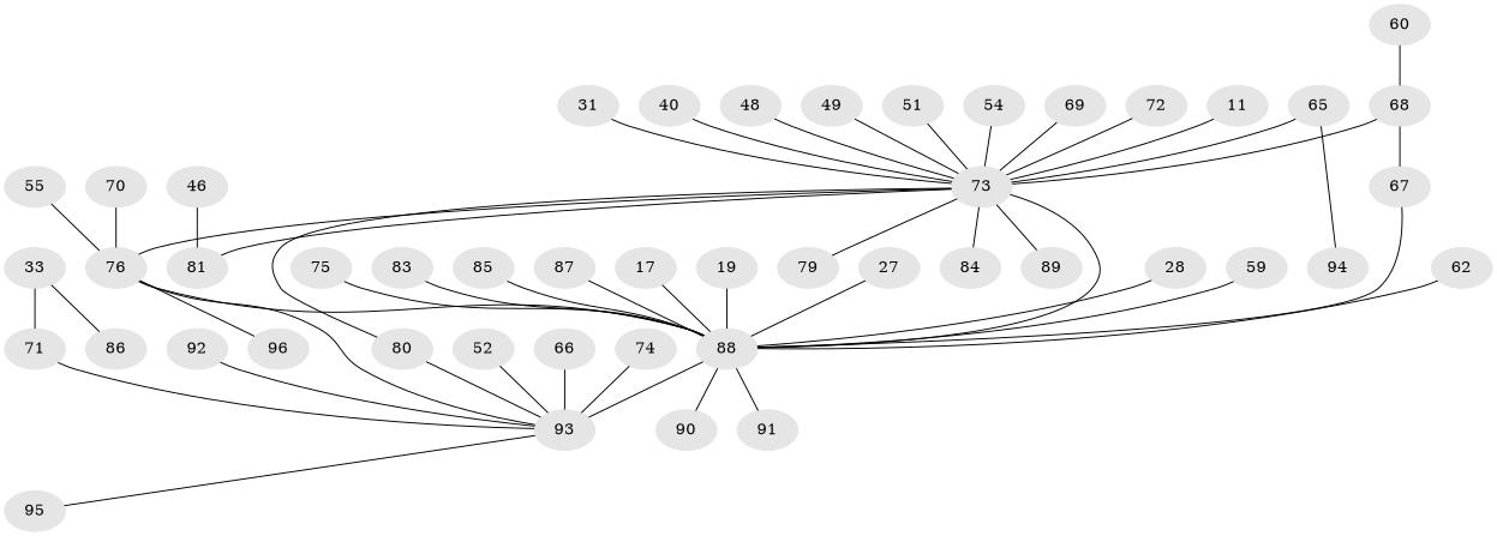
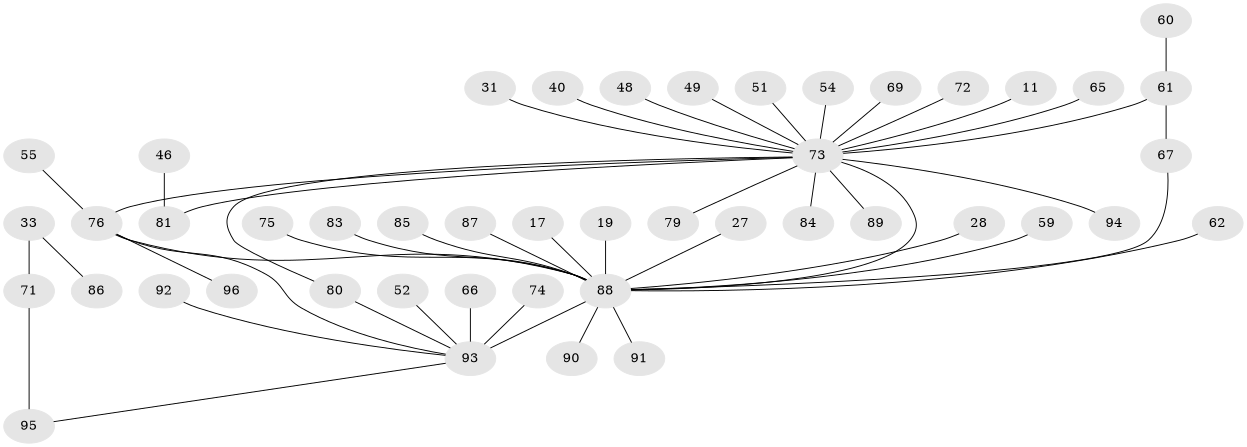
  graph {
    node [color=gray90 style=filled]
    73 [super="+8+4+5+43"]
    88 [super="+47+53+68"]
    81 [super="+9+25"]
    76 [super="+44+42+63"]
    79
    80
    84
    89
    94
    11
    93 [super="+82+64+12"]
    90
    91 [super="+22"]
    17
    19
    27
    28
    31 [super="+15"]
    71 [super="+20"]
    33
    86
    40
    46
    48
    49
    51
    52 [super="+16"]
    95
    54
    96
    55
    59
-   61 [super="+45" label=68]
+   61 [super="+45"]
    67
    60
    62
    65
    66
    69
-   70
    72 [super="+36"]
    74
    75
    83
    85
    87
    92
    73 -- 88 [weight=5]
    73 -- 81 [weight=2]
    73 -- 76 [weight=3]
    73 -- 79
    73 -- 80
    73 -- 84
    73 -- 89
-   65 -- 94
+   73 -- 94
    88 -- 93 [weight=6]
    88 -- 90
    88 -- 91
    76 -- 88
    76 -- 93
    76 -- 96
    80 -- 93
    11 -- 73
    93 -- 95
    17 -- 88
    19 -- 88
    27 -- 88
    28 -- 88
    31 -- 73 [weight=2]
-   71 -- 93 [weight=2]
+   71 -- 95 [weight=2]
    33 -- 71 [weight=2]
    33 -- 86
    40 -- 73
    46 -- 81
    48 -- 73
    49 -- 73
    51 -- 73
    52 -- 93
    54 -- 73
    55 -- 76
    59 -- 88
    61 -- 73 [weight=2]
    61 -- 67
    67 -- 88
    60 -- 61
    62 -- 88
    65 -- 73
    66 -- 93
    69 -- 73
-   70 -- 76
    72 -- 73
    74 -- 93
    75 -- 88
    83 -- 88
    85 -- 88
    87 -- 88
    92 -- 93
  }
